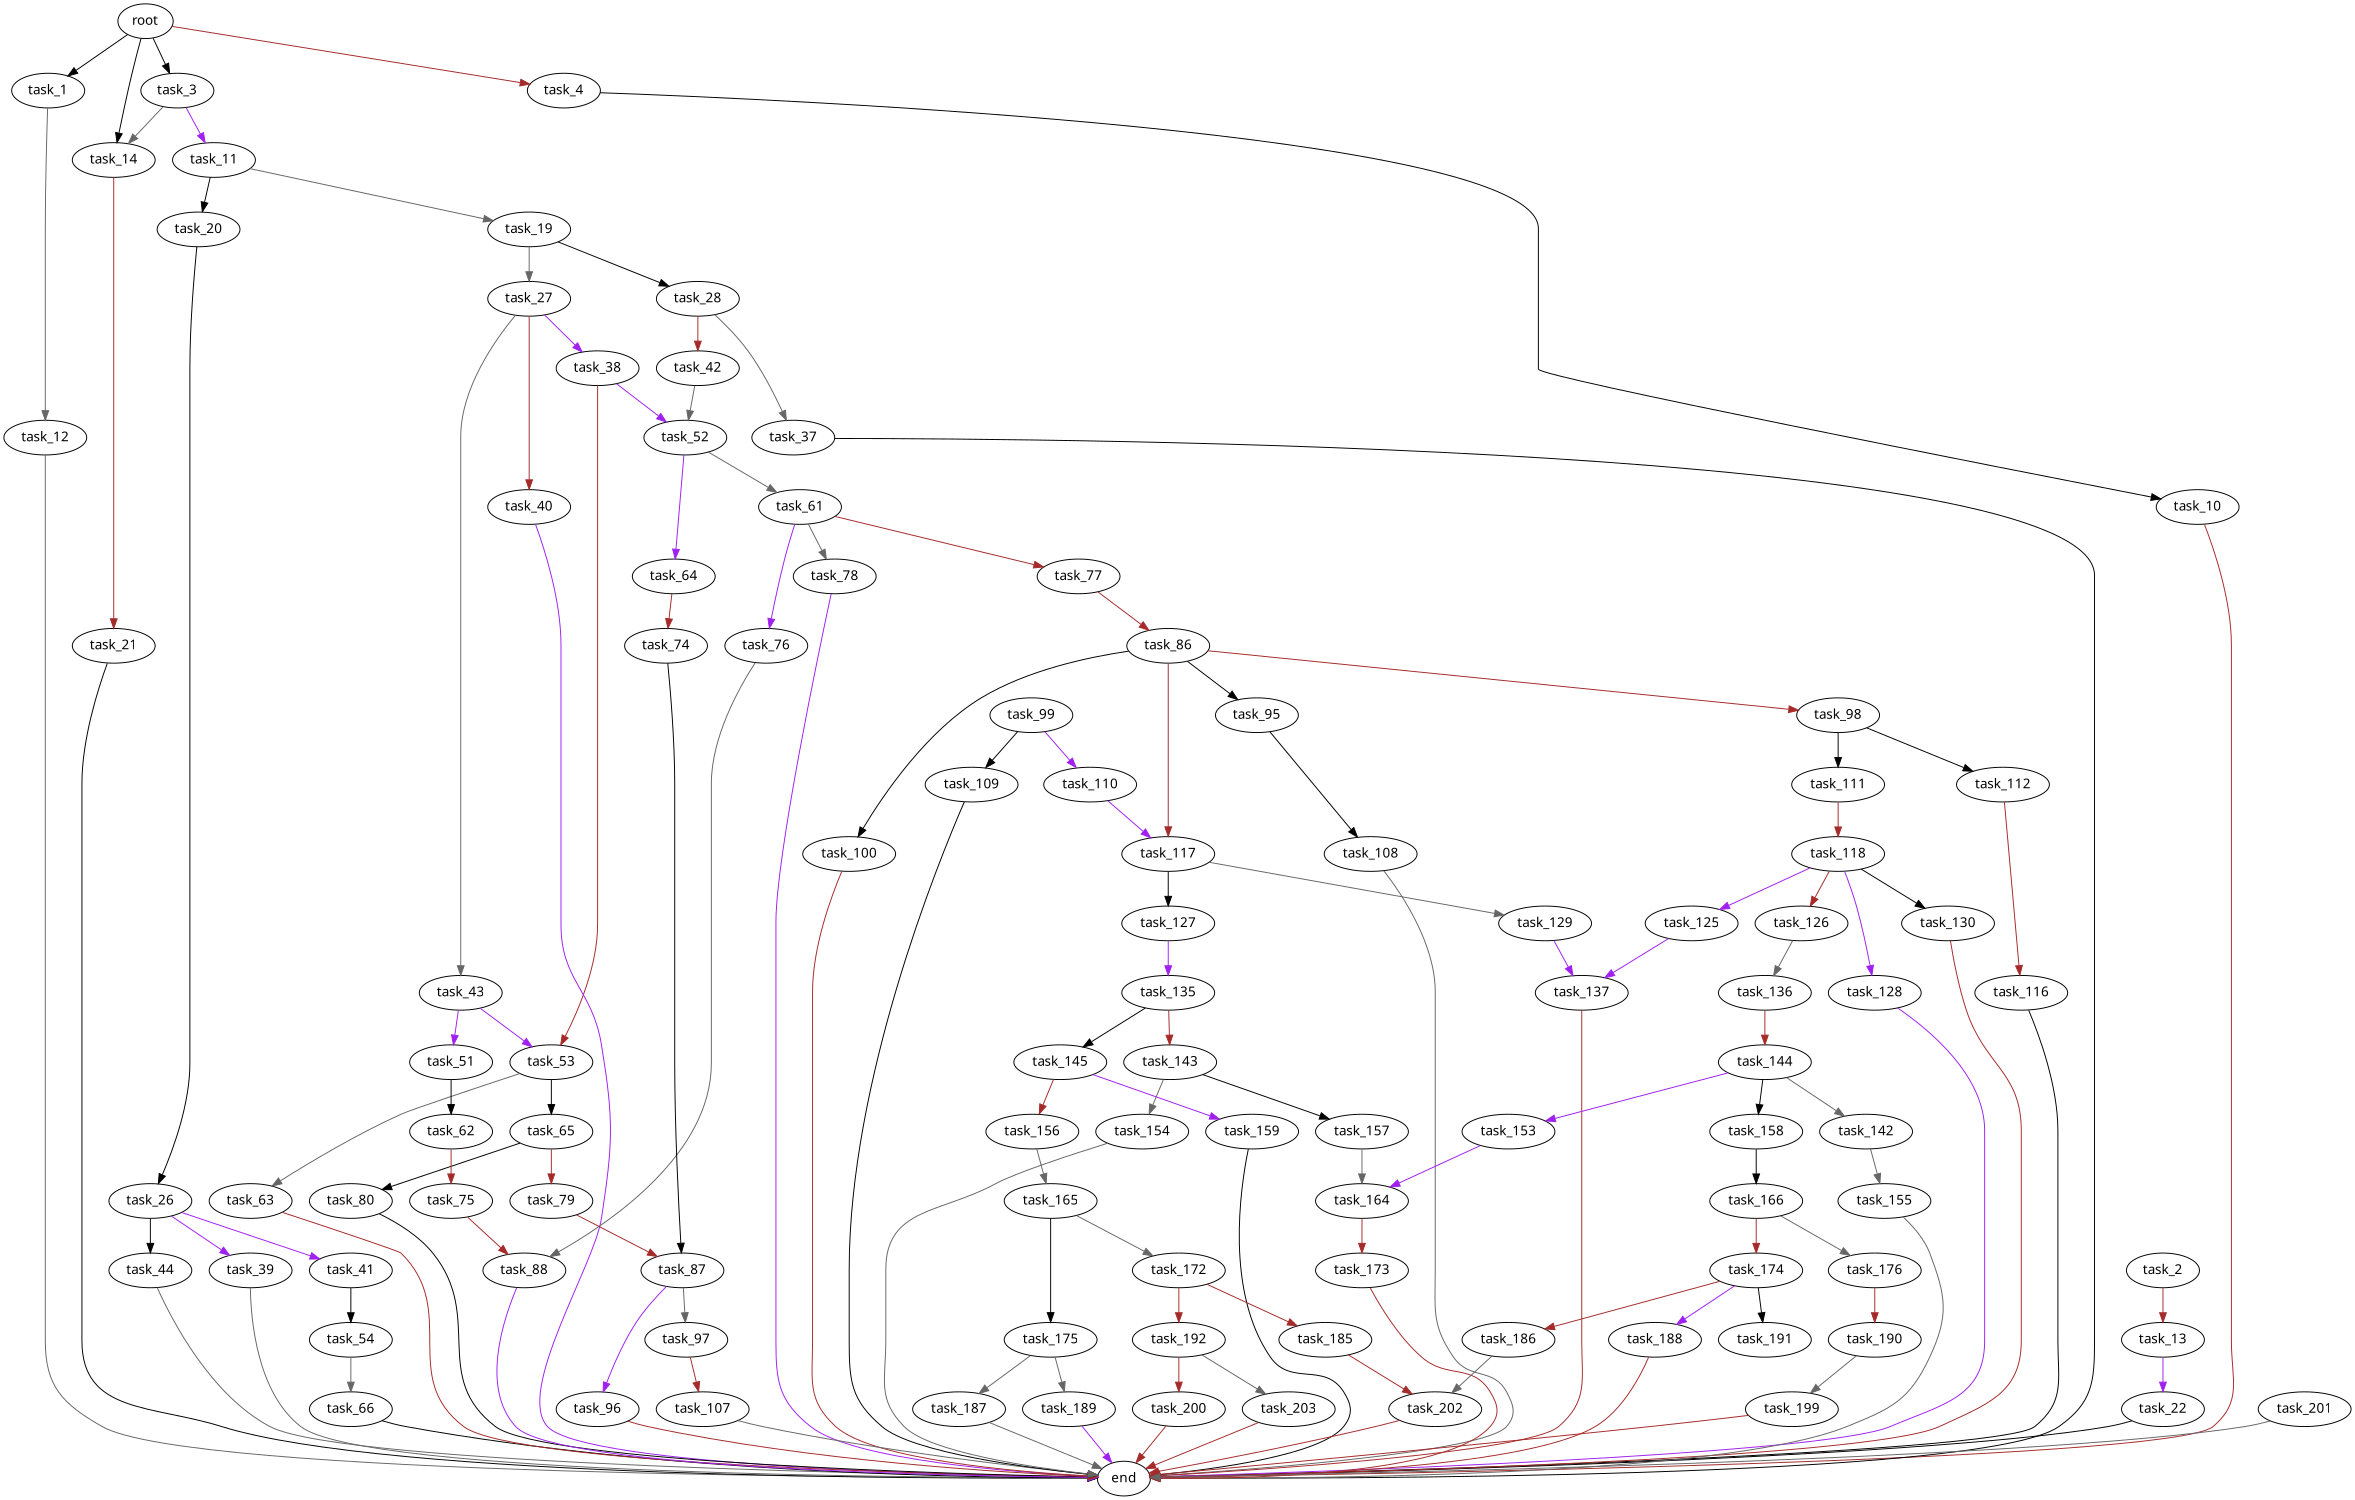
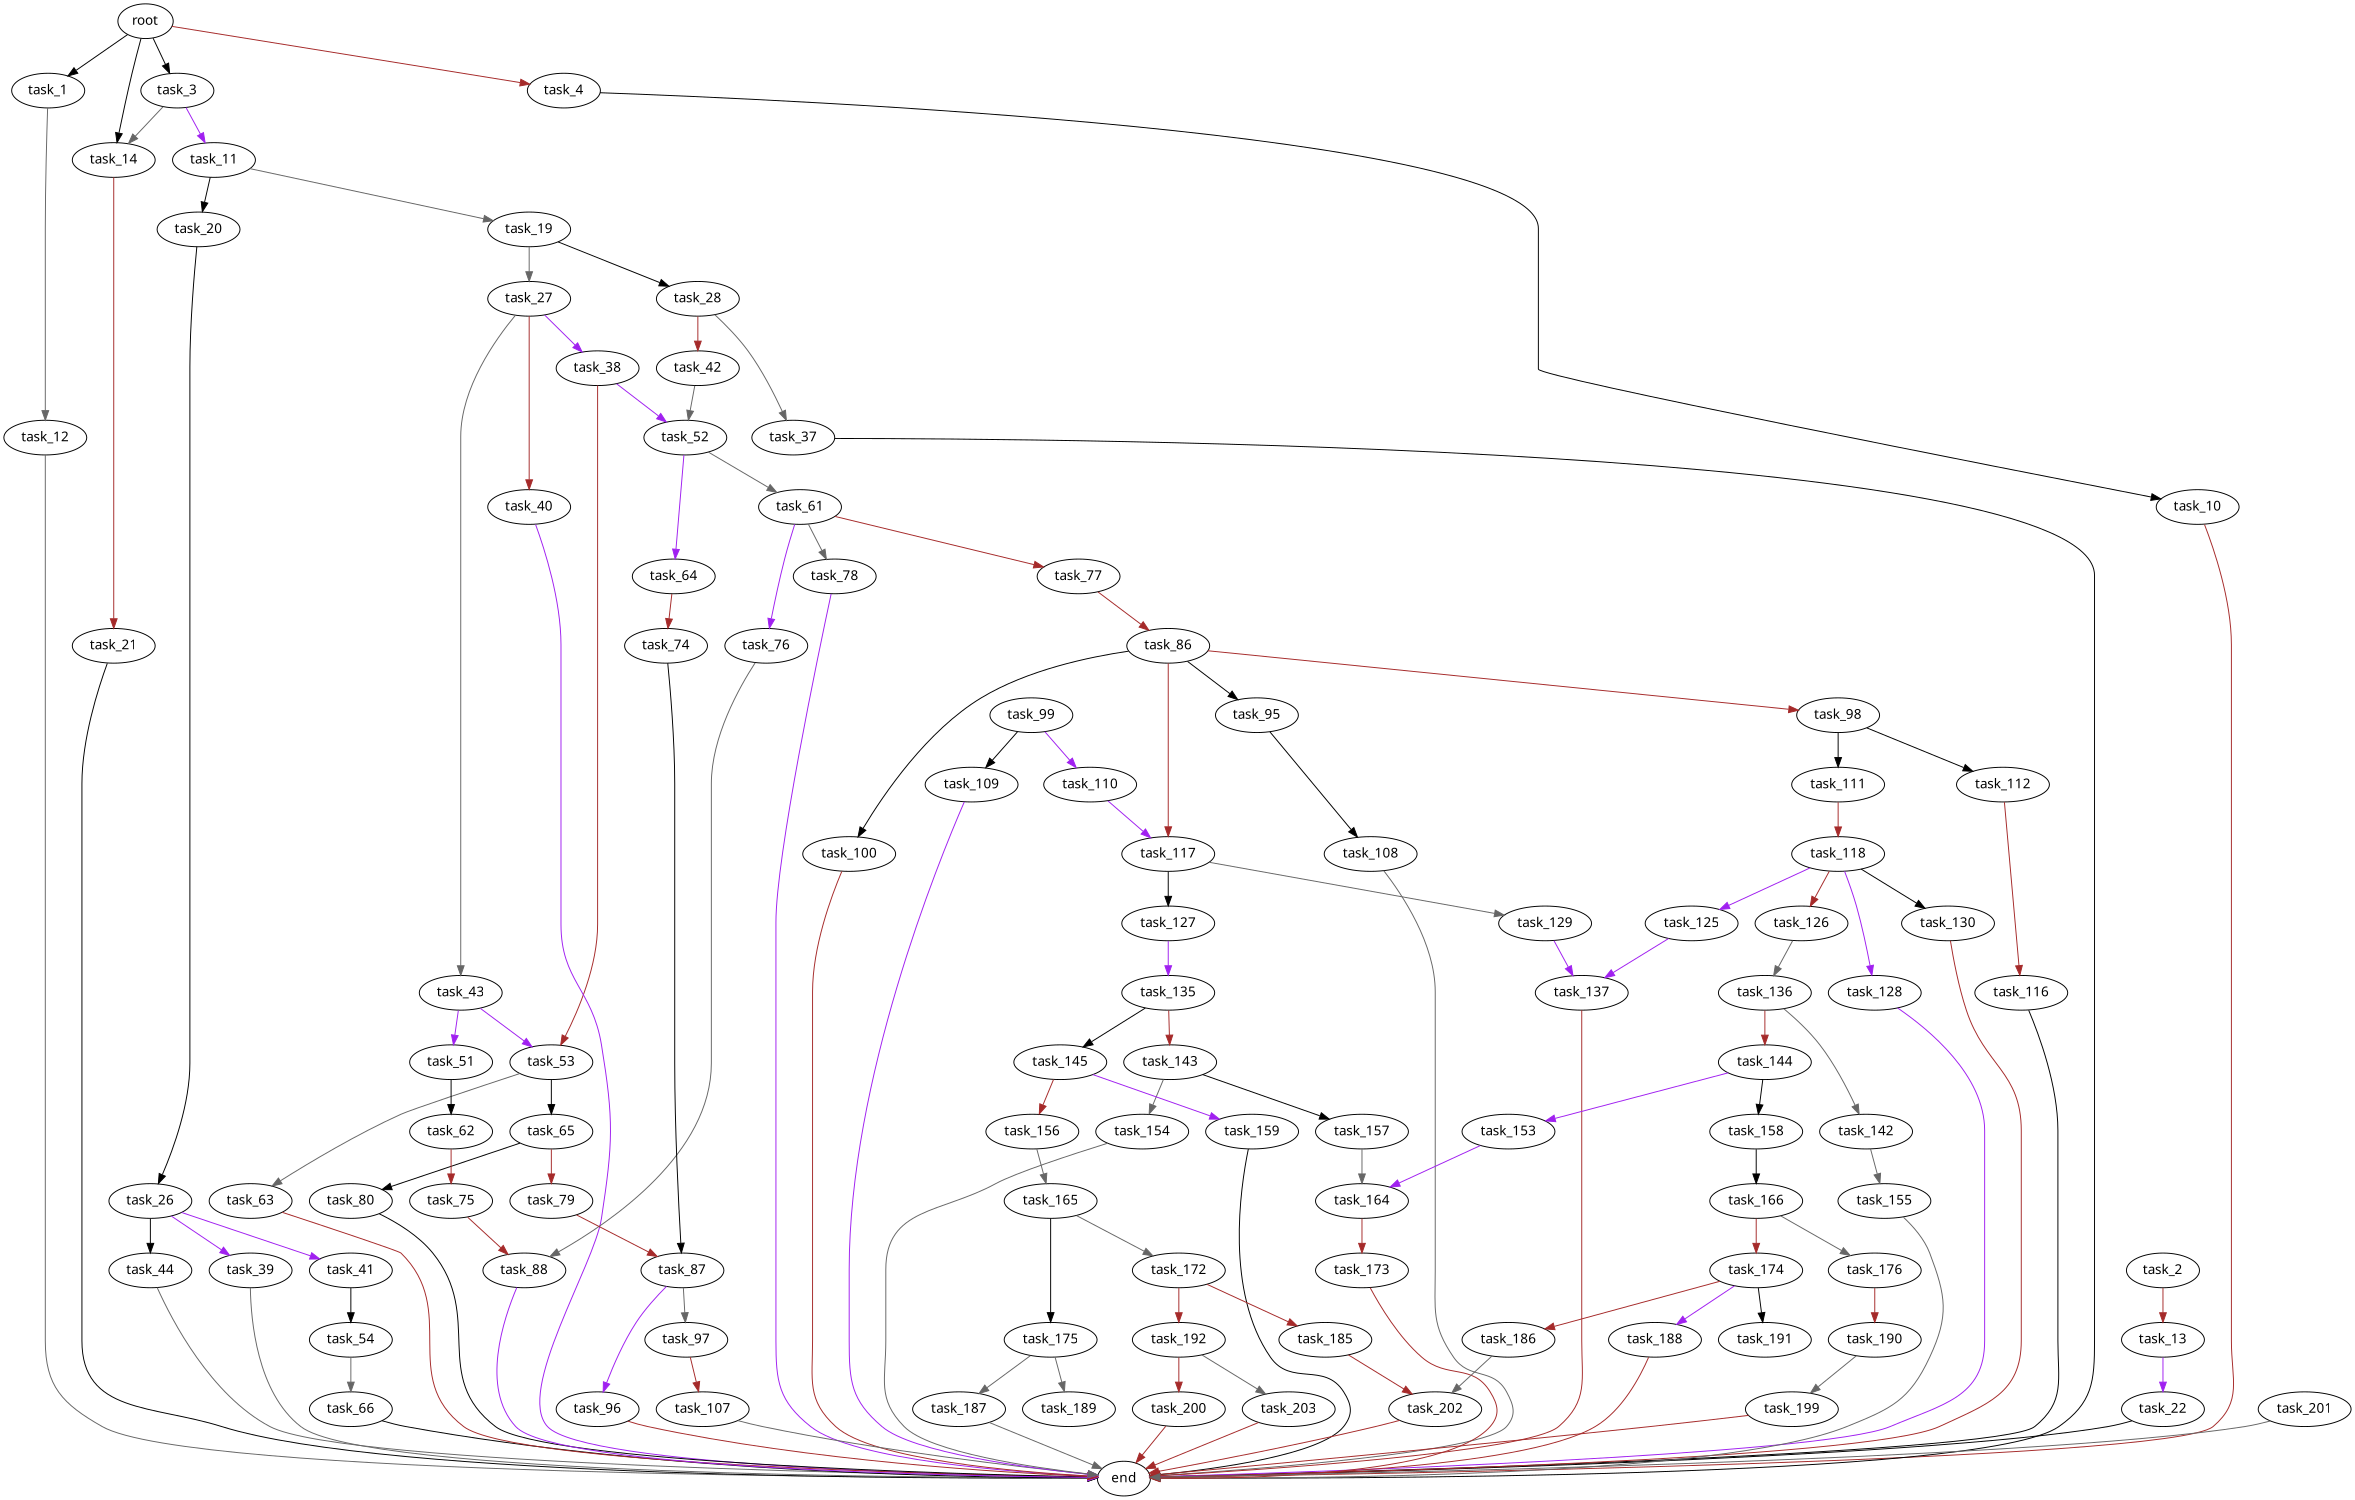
  digraph {
    fontname="Noto Sans"
    node [fontname="Noto Sans"]
    edge [color=brown fontname="Noto Sans"]
    root
    task_1
    task_3
    task_4
    task_14
    task_12
    task_2
    task_13
    task_11
    task_10
    end
    task_22
    task_19
    task_20
    task_21
    task_27
    task_28
    task_26
    task_38
    task_40
    task_43
    task_37
    task_42
    task_39
    task_41
    task_44
    task_52
    task_53
    task_51
    task_54
    task_66
    task_61
    task_64
    task_63
    task_65
    task_62
    task_76
    task_77
    task_78
    task_74
    task_79
    task_80
    task_75
    task_88
    task_86
    task_87
    task_95
    task_98
    task_100
    task_117
    task_96
    task_97
    task_107
    task_108
    task_111
    task_112
    task_99
    task_109
    task_110
    task_118
    task_116
    task_125
    task_126
    task_128
    task_130
    task_127
    task_129
    task_135
    task_137
    task_136
    task_143
    task_145
    task_142
    task_144
    task_155
    task_153
    task_158
    task_154
    task_157
    task_156
    task_159
    task_164
    task_165
    task_166
    task_173
    task_174
    task_176
    task_172
    task_175
    task_185
    task_192
    task_187
    task_189
    task_186
    task_188
    task_191
    task_190
    task_202
    task_200
    task_203
    task_199
    task_201
    root -> task_1 [color=black]
    root -> task_3 [color=black]
    root -> task_4
    root -> task_14 [color=black]
    task_1 -> task_12 [color=gray40]
    task_3 -> task_14 [color=gray40]
    task_3 -> task_11 [color=purple]
    task_4 -> task_10 [color=black]
    task_14 -> task_21
    task_12 -> end [color=gray40]
    task_2 -> task_13
    task_13 -> task_22 [color=purple]
    task_11 -> task_19 [color=gray40]
    task_11 -> task_20 [color=black]
    task_10 -> end
    task_22 -> end [color=black]
    task_19 -> task_27 [color=gray40]
    task_19 -> task_28 [color=black]
    task_20 -> task_26 [color=black]
    task_21 -> end [color=black]
    task_27 -> task_38 [color=purple]
    task_27 -> task_40
    task_27 -> task_43 [color=gray40]
    task_28 -> task_37 [color=gray40]
    task_28 -> task_42
    task_26 -> task_39 [color=purple]
    task_26 -> task_41 [color=purple]
    task_26 -> task_44 [color=black]
    task_38 -> task_52 [color=purple]
    task_38 -> task_53
    task_40 -> end [color=purple]
    task_43 -> task_53 [color=purple]
    task_43 -> task_51 [color=purple]
    task_37 -> end [color=black]
    task_42 -> task_52 [color=gray40]
    task_39 -> end [color=gray40]
    task_41 -> task_54 [color=black]
    task_44 -> end [color=gray40]
    task_52 -> task_61 [color=gray40]
    task_52 -> task_64 [color=purple]
    task_53 -> task_63 [color=gray40]
    task_53 -> task_65 [color=black]
    task_51 -> task_62 [color=black]
    task_54 -> task_66 [color=gray40]
    task_66 -> end [color=black]
    task_61 -> task_76 [color=purple]
    task_61 -> task_77
    task_61 -> task_78 [color=gray40]
    task_64 -> task_74
    task_63 -> end
    task_65 -> task_79
    task_65 -> task_80 [color=black]
    task_62 -> task_75
    task_76 -> task_88 [color=gray40]
    task_77 -> task_86
    task_78 -> end [color=purple]
    task_74 -> task_87 [color=black]
    task_79 -> task_87
    task_80 -> end [color=black]
    task_75 -> task_88
    task_88 -> end [color=purple]
    task_86 -> task_95 [color=black]
    task_86 -> task_98
    task_86 -> task_100 [color=black]
    task_86 -> task_117
    task_87 -> task_96 [color=purple]
    task_87 -> task_97 [color=gray40]
    task_95 -> task_108 [color=black]
    task_98 -> task_111 [color=black]
    task_98 -> task_112 [color=black]
    task_100 -> end
    task_117 -> task_127 [color=black]
    task_117 -> task_129 [color=gray40]
    task_96 -> end
    task_97 -> task_107
    task_107 -> end [color=gray40]
    task_108 -> end [color=gray40]
    task_111 -> task_118
    task_112 -> task_116
    task_99 -> task_109 [color=black]
    task_99 -> task_110 [color=purple]
-   task_109 -> end [color=black]
+   task_109 -> end [color=purple]
    task_110 -> task_117 [color=purple]
    task_118 -> task_125 [color=purple]
    task_118 -> task_126
    task_118 -> task_128 [color=purple]
    task_118 -> task_130 [color=black]
    task_116 -> end [color=black]
    task_125 -> task_137 [color=purple]
    task_126 -> task_136 [color=gray40]
    task_128 -> end [color=purple]
    task_130 -> end
    task_127 -> task_135 [color=purple]
    task_129 -> task_137 [color=purple]
    task_135 -> task_143
    task_135 -> task_145 [color=black]
    task_137 -> end
-   task_144 -> task_142 [color=gray40]
+   task_136 -> task_142 [color=gray40]
    task_136 -> task_144
    task_143 -> task_154 [color=gray40]
    task_143 -> task_157 [color=black]
    task_145 -> task_156
    task_145 -> task_159 [color=purple]
    task_142 -> task_155 [color=gray40]
    task_144 -> task_153 [color=purple]
    task_144 -> task_158 [color=black]
    task_155 -> end [color=gray40]
    task_153 -> task_164 [color=purple]
    task_158 -> task_166 [color=black]
    task_154 -> end [color=gray40]
    task_157 -> task_164 [color=gray40]
    task_156 -> task_165 [color=gray40]
    task_159 -> end [color=black]
    task_164 -> task_173
    task_165 -> task_172 [color=gray40]
    task_165 -> task_175 [color=black]
    task_166 -> task_174
    task_166 -> task_176 [color=gray40]
    task_173 -> end
    task_174 -> task_186
    task_174 -> task_188 [color=purple]
    task_174 -> task_191 [color=black]
    task_176 -> task_190
    task_172 -> task_185
    task_172 -> task_192
    task_175 -> task_187 [color=gray40]
    task_175 -> task_189 [color=gray40]
    task_185 -> task_202
    task_192 -> task_200
    task_192 -> task_203 [color=gray40]
    task_187 -> end [color=gray40]
-   task_189 -> end [color=purple]
    task_186 -> task_202 [color=gray40]
    task_188 -> end
    task_190 -> task_199 [color=gray40]
    task_202 -> end
    task_200 -> end
    task_203 -> end
    task_199 -> end
    task_201 -> end [color=gray40]
  }
